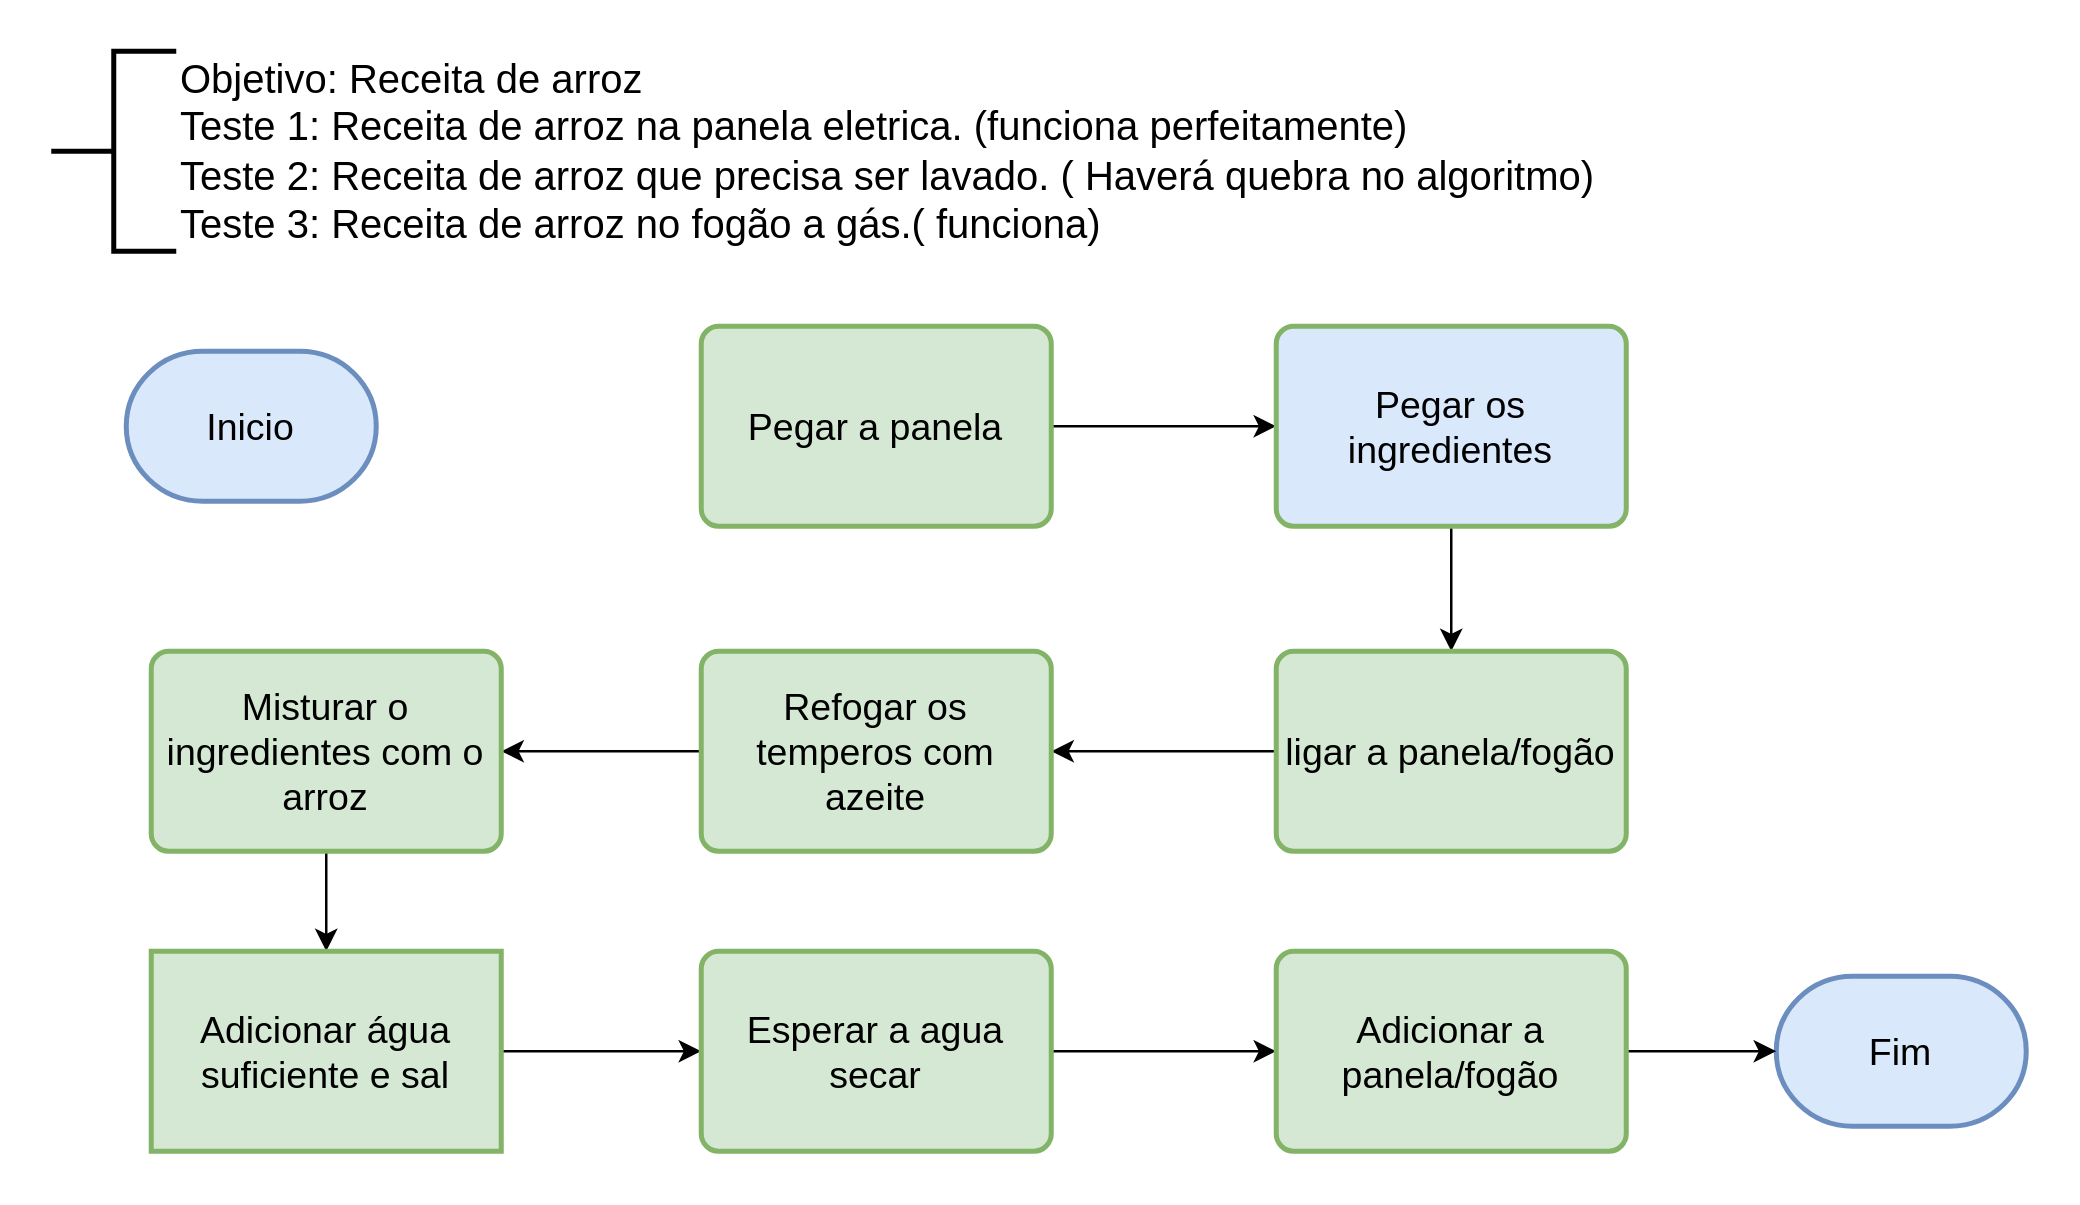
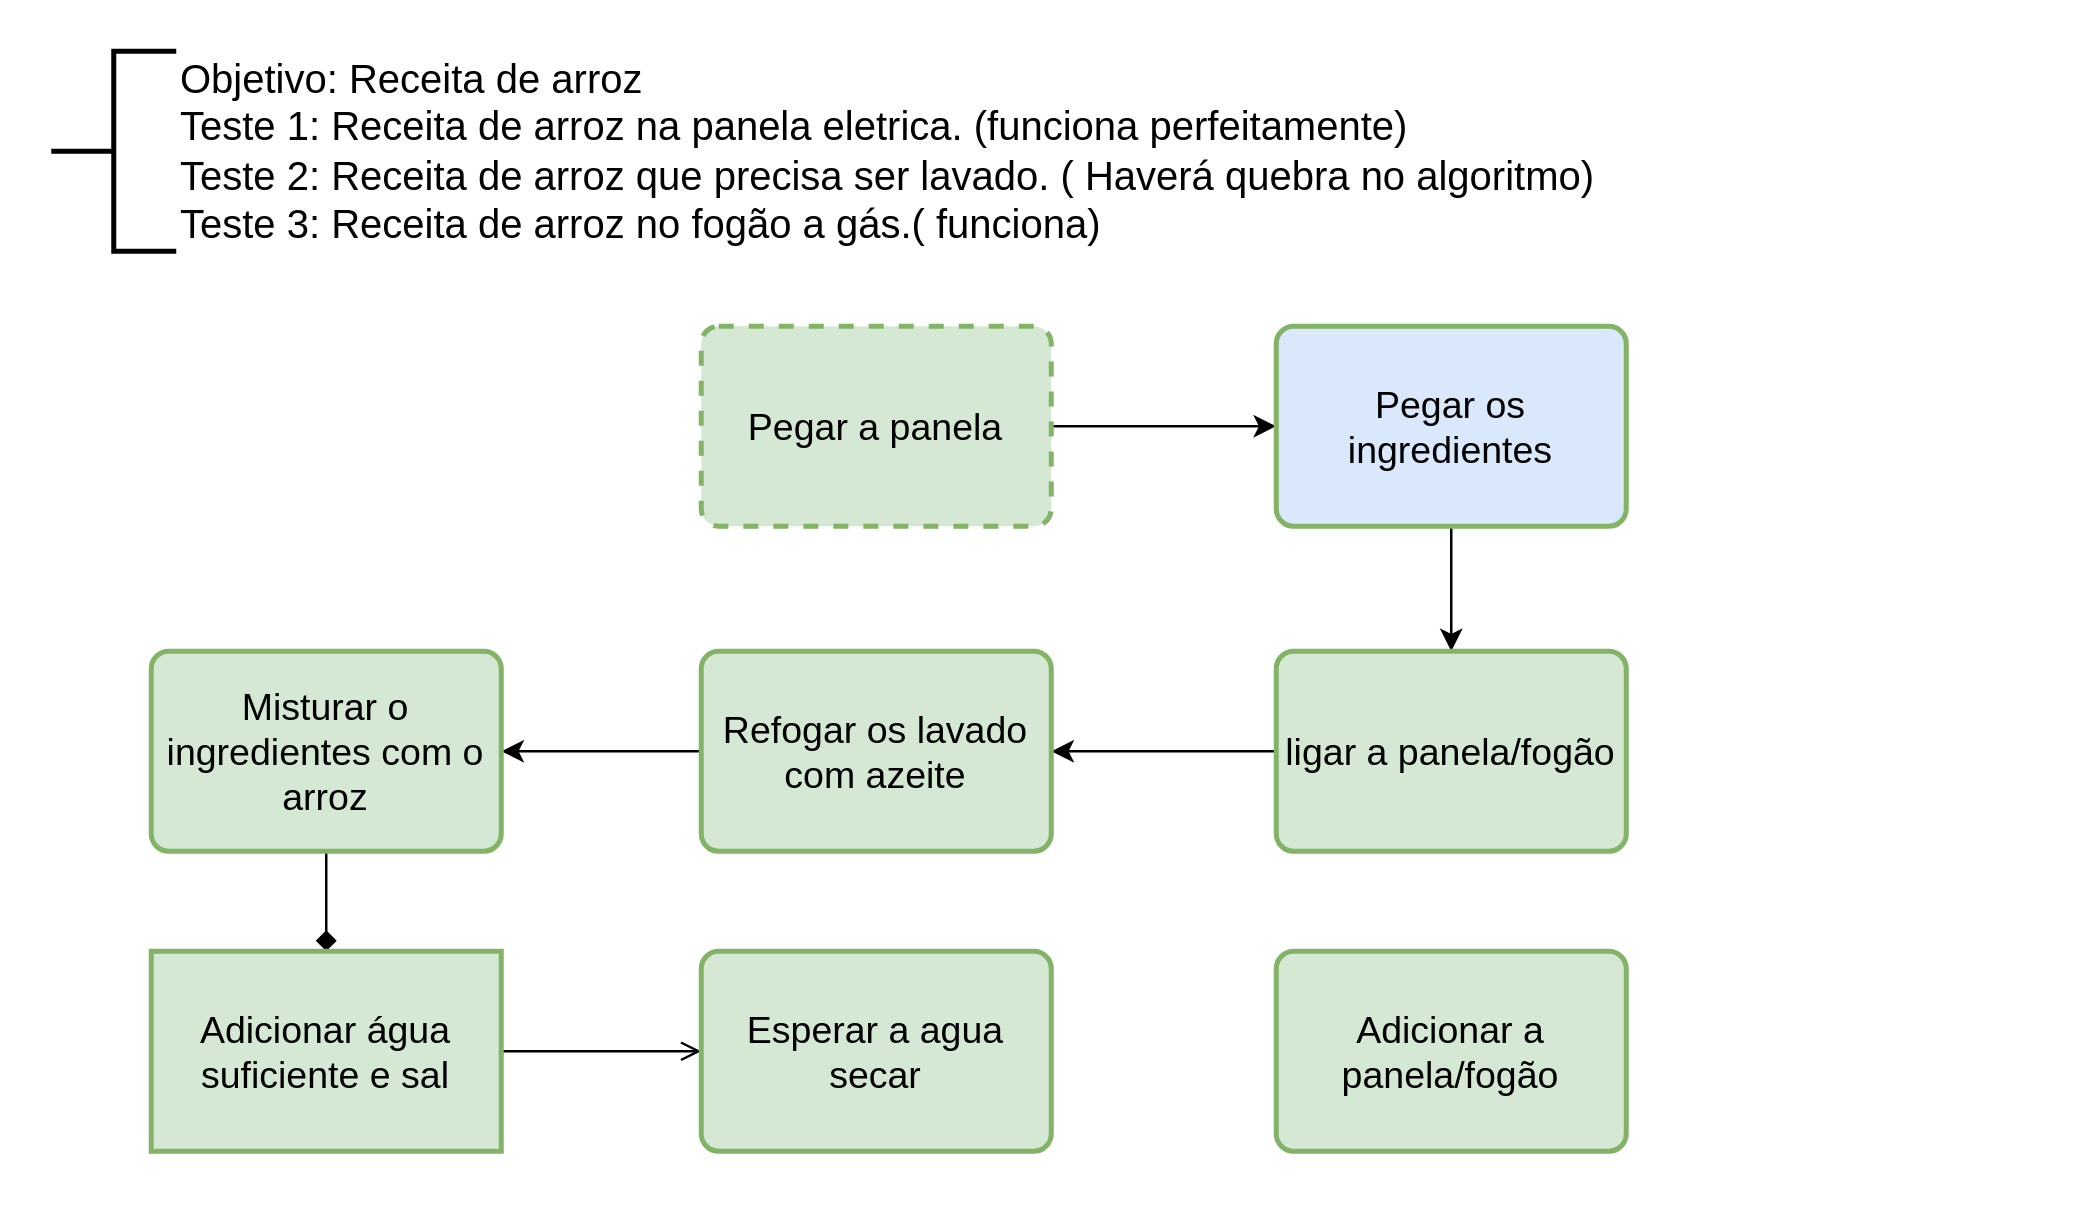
  <mxCell id="0" />
  <mxCell id="1" parent="0" />
  <mxCell id="2" value="&lt;font style=&quot;font-size: 16px&quot;&gt;Objetivo: Receita de arroz&lt;br&gt;Teste 1: Receita de arroz na panela eletrica. (funciona perfeitamente)&lt;br&gt;Teste 2: Receita de arroz que precisa ser lavado. ( Haverá quebra no algoritmo)&lt;br&gt;Teste 3: Receita de arroz no fogão a gás.( funciona)&lt;br&gt;&lt;/font&gt;" style="strokeWidth=2;html=1;shape=mxgraph.flowchart.annotation_2;align=left;labelPosition=right;pointerEvents=1;" parent="1" vertex="1"><mxGeometry x="20" y="20" width="50" height="80" as="geometry" /></mxCell>
- <mxCell id="3" value="&lt;font style=&quot;font-size: 15px&quot;&gt;Inicio&lt;/font&gt;" style="strokeWidth=2;html=1;shape=mxgraph.flowchart.terminator;whiteSpace=wrap;fillColor=#dae8fc;strokeColor=#6c8ebf;" parent="1" vertex="1"><mxGeometry x="50" y="140" width="100" height="60" as="geometry" /></mxCell>
- <mxCell id="4" value="&lt;font style=&quot;font-size: 15px&quot;&gt;Fim&lt;/font&gt;" style="strokeWidth=2;html=1;shape=mxgraph.flowchart.terminator;whiteSpace=wrap;fillColor=#dae8fc;strokeColor=#6c8ebf;" parent="1" vertex="1"><mxGeometry x="710" y="390" width="100" height="60" as="geometry" /></mxCell>
  <mxCell id="5" style="edgeStyle=orthogonalEdgeStyle;rounded=0;orthogonalLoop=1;jettySize=auto;html=1;exitX=1;exitY=0.5;exitDx=0;exitDy=0;entryX=0;entryY=0.5;entryDx=0;entryDy=0;" parent="1" source="6" target="8" edge="1"><mxGeometry relative="1" as="geometry" /></mxCell>
- <mxCell id="6" value="&lt;font style=&quot;font-size: 15px&quot;&gt;Pegar a panela&lt;/font&gt;" style="rounded=1;whiteSpace=wrap;html=1;absoluteArcSize=1;arcSize=14;strokeWidth=2;fillColor=#d5e8d4;strokeColor=#82b366;" parent="1" vertex="1"><mxGeometry x="280" y="130" width="140" height="80" as="geometry" /></mxCell>
+ <mxCell id="6" value="&lt;font style=&quot;font-size: 15px&quot;&gt;Pegar a panela&lt;/font&gt;" style="rounded=1;whiteSpace=wrap;html=1;absoluteArcSize=1;arcSize=14;strokeWidth=2;fillColor=#d5e8d4;strokeColor=#82b366;dashed=1;" parent="1" vertex="1"><mxGeometry x="280" y="130" width="140" height="80" as="geometry" /></mxCell>
  <mxCell id="7" style="edgeStyle=orthogonalEdgeStyle;rounded=0;orthogonalLoop=1;jettySize=auto;html=1;exitX=0.5;exitY=1;exitDx=0;exitDy=0;entryX=0.5;entryY=0;entryDx=0;entryDy=0;" parent="1" source="8" target="10" edge="1"><mxGeometry relative="1" as="geometry" /></mxCell>
  <mxCell id="8" value="&lt;font style=&quot;font-size: 15px&quot;&gt;Pegar os ingredientes&lt;/font&gt;" style="rounded=1;whiteSpace=wrap;html=1;absoluteArcSize=1;arcSize=14;strokeWidth=2;fillColor=#dae8fc;strokeColor=#82b366;" parent="1" vertex="1"><mxGeometry x="510" y="130" width="140" height="80" as="geometry" /></mxCell>
  <mxCell id="9" style="edgeStyle=orthogonalEdgeStyle;rounded=0;orthogonalLoop=1;jettySize=auto;html=1;exitX=0;exitY=0.5;exitDx=0;exitDy=0;entryX=1;entryY=0.5;entryDx=0;entryDy=0;" parent="1" source="10" target="12" edge="1"><mxGeometry relative="1" as="geometry" /></mxCell>
  <mxCell id="10" value="&lt;font style=&quot;font-size: 15px&quot;&gt;ligar a panela/fogão&lt;/font&gt;" style="rounded=1;whiteSpace=wrap;html=1;absoluteArcSize=1;arcSize=14;strokeWidth=2;fillColor=#d5e8d4;strokeColor=#82b366;" parent="1" vertex="1"><mxGeometry x="510" y="260" width="140" height="80" as="geometry" /></mxCell>
  <mxCell id="11" style="edgeStyle=orthogonalEdgeStyle;rounded=0;orthogonalLoop=1;jettySize=auto;html=1;exitX=0;exitY=0.5;exitDx=0;exitDy=0;entryX=1;entryY=0.5;entryDx=0;entryDy=0;" parent="1" source="12" target="14" edge="1"><mxGeometry relative="1" as="geometry" /></mxCell>
- <mxCell id="12" value="&lt;font style=&quot;font-size: 15px&quot;&gt;Refogar os temperos com azeite&lt;/font&gt;" style="rounded=1;whiteSpace=wrap;html=1;absoluteArcSize=1;arcSize=14;strokeWidth=2;fillColor=#d5e8d4;strokeColor=#82b366;" parent="1" vertex="1"><mxGeometry x="280" y="260" width="140" height="80" as="geometry" /></mxCell>
- <mxCell id="13" style="edgeStyle=orthogonalEdgeStyle;rounded=0;orthogonalLoop=1;jettySize=auto;html=1;exitX=0.5;exitY=1;exitDx=0;exitDy=0;entryX=0.5;entryY=0;entryDx=0;entryDy=0;" parent="1" source="14" target="16" edge="1"><mxGeometry relative="1" as="geometry" /></mxCell>
+ <mxCell id="12" value="&lt;font style=&quot;font-size: 15px&quot;&gt;Refogar os lavado com azeite&lt;/font&gt;" style="rounded=1;whiteSpace=wrap;html=1;absoluteArcSize=1;arcSize=14;strokeWidth=2;fillColor=#d5e8d4;strokeColor=#82b366;" parent="1" vertex="1"><mxGeometry x="280" y="260" width="140" height="80" as="geometry" /></mxCell>
+ <mxCell id="13" style="edgeStyle=orthogonalEdgeStyle;rounded=0;orthogonalLoop=1;jettySize=auto;html=1;exitX=0.5;exitY=1;exitDx=0;exitDy=0;entryX=0.5;entryY=0;entryDx=0;entryDy=0;endArrow=diamond;" parent="1" source="14" target="16" edge="1"><mxGeometry relative="1" as="geometry" /></mxCell>
  <mxCell id="14" value="&lt;font style=&quot;font-size: 15px&quot;&gt;Misturar o ingredientes com o arroz&lt;/font&gt;" style="rounded=1;whiteSpace=wrap;html=1;absoluteArcSize=1;arcSize=14;strokeWidth=2;fillColor=#d5e8d4;strokeColor=#82b366;" parent="1" vertex="1"><mxGeometry x="60" y="260" width="140" height="80" as="geometry" /></mxCell>
- <mxCell id="15" style="edgeStyle=orthogonalEdgeStyle;rounded=0;orthogonalLoop=1;jettySize=auto;html=1;exitX=1;exitY=0.5;exitDx=0;exitDy=0;entryX=0;entryY=0.5;entryDx=0;entryDy=0;" parent="1" source="16" target="18" edge="1"><mxGeometry relative="1" as="geometry" /></mxCell>
+ <mxCell id="15" style="edgeStyle=orthogonalEdgeStyle;rounded=0;orthogonalLoop=1;jettySize=auto;html=1;exitX=1;exitY=0.5;exitDx=0;exitDy=0;entryX=0;entryY=0.5;entryDx=0;entryDy=0;endArrow=open;" parent="1" source="16" target="18" edge="1"><mxGeometry relative="1" as="geometry" /></mxCell>
  <mxCell id="16" value="&lt;font style=&quot;font-size: 15px&quot;&gt;Adicionar água suficiente e sal&lt;/font&gt;" style="whiteSpace=wrap;html=1;absoluteArcSize=1;arcSize=14;strokeWidth=2;fillColor=#d5e8d4;strokeColor=#82b366;rounded=0;" parent="1" vertex="1"><mxGeometry x="60" y="380" width="140" height="80" as="geometry" /></mxCell>
- <mxCell id="17" style="edgeStyle=orthogonalEdgeStyle;rounded=0;orthogonalLoop=1;jettySize=auto;html=1;exitX=1;exitY=0.5;exitDx=0;exitDy=0;entryX=0;entryY=0.5;entryDx=0;entryDy=0;" parent="1" source="18" target="20" edge="1"><mxGeometry relative="1" as="geometry" /></mxCell>
  <mxCell id="18" value="&lt;font style=&quot;font-size: 15px&quot;&gt;Esperar a agua secar&lt;/font&gt;" style="rounded=1;whiteSpace=wrap;html=1;absoluteArcSize=1;arcSize=14;strokeWidth=2;fillColor=#d5e8d4;strokeColor=#82b366;" parent="1" vertex="1"><mxGeometry x="280" y="380" width="140" height="80" as="geometry" /></mxCell>
- <mxCell id="19" style="edgeStyle=orthogonalEdgeStyle;rounded=0;orthogonalLoop=1;jettySize=auto;html=1;exitX=1;exitY=0.5;exitDx=0;exitDy=0;entryX=0;entryY=0.5;entryDx=0;entryDy=0;entryPerimeter=0;" parent="1" source="20" target="4" edge="1"><mxGeometry relative="1" as="geometry" /></mxCell>
  <mxCell id="20" value="&lt;font style=&quot;font-size: 15px&quot;&gt;Adicionar a panela/fogão&lt;/font&gt;" style="rounded=1;whiteSpace=wrap;html=1;absoluteArcSize=1;arcSize=14;strokeWidth=2;fillColor=#d5e8d4;strokeColor=#82b366;" parent="1" vertex="1"><mxGeometry x="510" y="380" width="140" height="80" as="geometry" /></mxCell>
